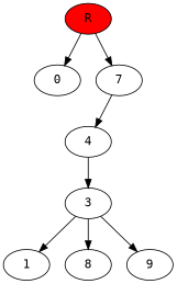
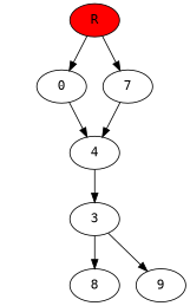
  digraph {
    fontname="DejaVu Sans Mono"
    node [fontname="DejaVu Sans Mono"]
    edge [fontname="DejaVu Sans Mono"]
    n1 [label=0]
    4
    3
-   1
    8
    9
    7
    R [fillcolor="#ff0000" style=filled]
+   n1 -> 4
    4 -> 3
-   3 -> 1
    3 -> 8
    3 -> 9
    7 -> 4
    R -> n1
    R -> 7
  }
